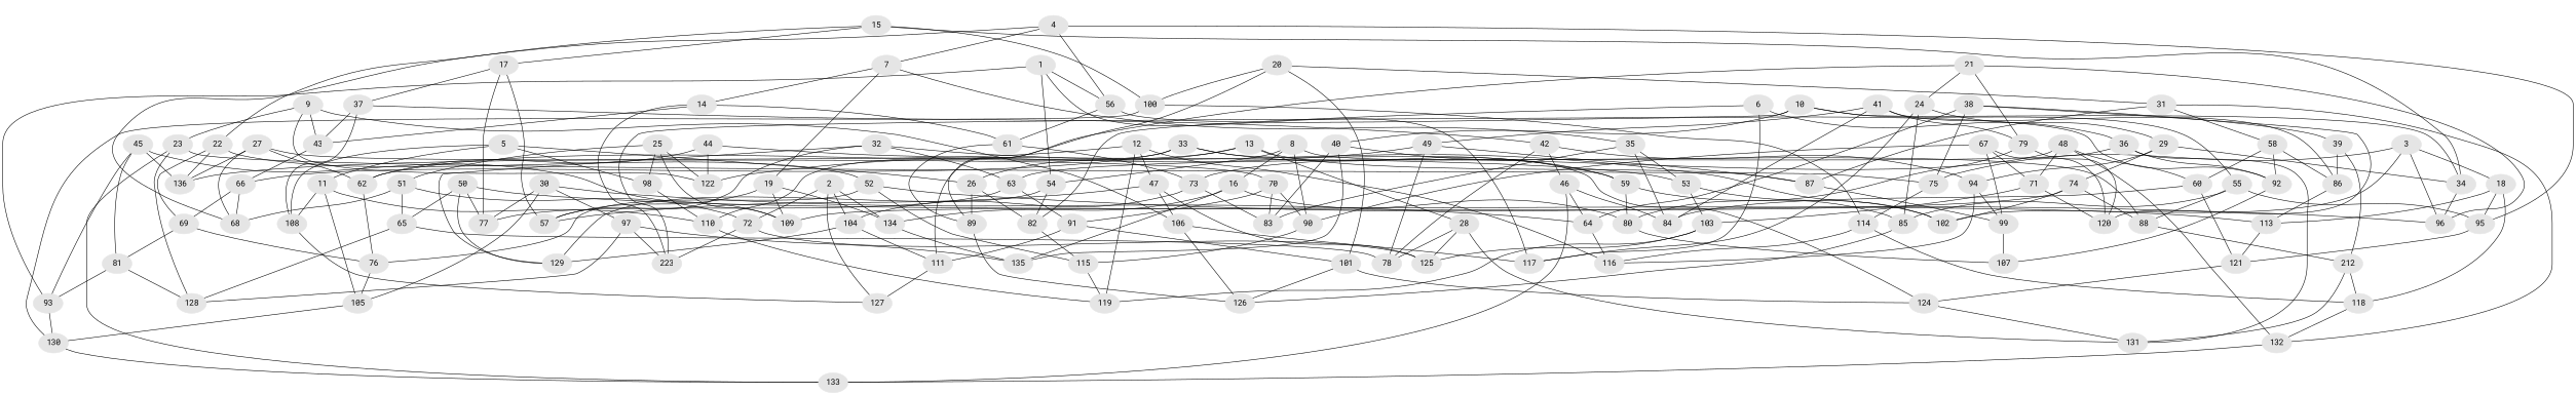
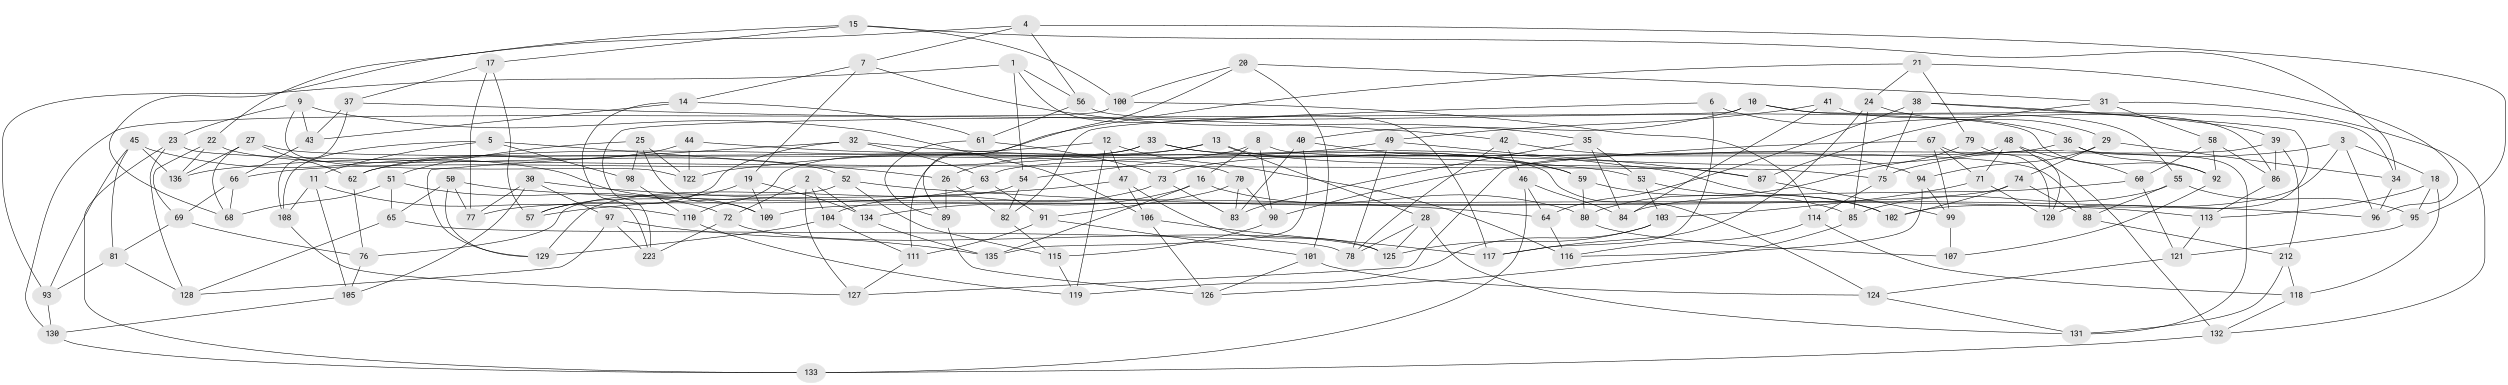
  graph {
    fontname="Roboto Mono"
    node [color=gray90 fontname="Roboto Mono" style=filled]
    edge [fontname="Roboto Mono"]
    1
    54
    56
    93
    117
    82
    129
    61
    92
    130
    2
    72
    104
    127
    134
    n16 [label=223]
    125
    111
    135
    3
    18
    75
    96
    102
    95
    113
    118
    114
    4
    7
    68
    14
    19
    35
    121
    5
    11
    26
    98
    108
    105
    110
    89
    6
    36
    131
    63
    44
    122
    62
    53
    115
    43
    57
    109
    83
    84
    8
    16
    88
    90
    80
    n63 [label=212]
    9
    23
    106
    128
    133
    66
    126
    10
    34
    40
    55
    59
    85
    119
    12
    47
    116
    136
    13
    28
    87
    78
    76
    99
    73
    15
    17
    22
    100
    37
    77
    52
    69
    107
    42
    132
    20
    31
    101
    58
    124
    21
    24
    79
    29
    120
    81
    74
    94
    25
    51
    65
    27
    70
    91
    30
    64
    97
    86
    60
    32
    33
    103
    46
    38
    39
    41
    49
    45
    48
    71
    50
    67
    1 -- 54
    1 -- 56
    1 -- 93
    1 -- 117
    54 -- 82
    54 -- 129
    56 -- 61
    56 -- 92
    93 -- 130
    82 -- 115
    61 -- 89
    61 -- 73
    92 -- 107
    130 -- 133
    2 -- 72
    2 -- 104
    2 -- 127
    2 -- 134
    72 -- n16
    72 -- 125
    104 -- 129
    104 -- 111
    134 -- 135
    111 -- 127
    3 -- 18
    3 -- 75
    3 -- 96
    3 -- 102
    18 -- 95
    18 -- 113
    18 -- 118
    75 -- 114
    95 -- 121
    113 -- 121
    118 -- 132
    114 -- 118
    114 -- 116
    4 -- 56
    4 -- 95
    4 -- 7
    4 -- 68
    7 -- 14
    7 -- 19
    7 -- 35
    14 -- 61
    14 -- n16
    14 -- 43
    19 -- 134
    19 -- 57
    19 -- 109
    35 -- 53
    35 -- 83
    35 -- 84
    121 -- 124
    5 -- 11
    5 -- 26
    5 -- 98
    5 -- 108
    11 -- 108
    11 -- 105
    11 -- 110
    26 -- 82
    26 -- 89
    98 -- 110
    108 -- 127
    105 -- 130
    110 -- 119
    89 -- 126
    6 -- 117
    6 -- 82
    6 -- 36
    36 -- 92
    36 -- 131
    36 -- 63
    63 -- 77
    63 -- 91
    44 -- 122
    44 -- 62
    44 -- 53
    62 -- 76
    53 -- 102
    53 -- 103
    115 -- 119
    43 -- 66
    8 -- 54
    8 -- 16
    8 -- 88
    8 -- 90
    16 -- 134
    16 -- 135
    16 -- 80
    88 -- n63
    90 -- 115
    80 -- 107
    n63 -- 118
    n63 -- 131
    9 -- 122
    9 -- 43
    9 -- 23
    9 -- 106
    23 -- 75
    23 -- 128
    23 -- 133
    106 -- 117
    106 -- 126
    66 -- 68
    66 -- 69
    10 -- n16
    10 -- 34
    10 -- 40
    10 -- 55
    34 -- 96
    40 -- 135
    40 -- 83
    40 -- 59
    55 -- 95
    55 -- 88
    55 -- 85
    59 -- 80
    59 -- 85
    85 -- 126
    12 -- 119
    12 -- 47
    12 -- 116
    12 -- 136
    47 -- 125
    47 -- 57
    47 -- 106
    13 -- 26
    13 -- 62
    13 -- 28
    13 -- 87
    28 -- 125
    28 -- 131
    28 -- 78
    87 -- 99
    76 -- 105
    99 -- 107
    73 -- 104
    73 -- 83
    15 -- 34
    15 -- 17
    15 -- 22
    15 -- 100
    17 -- 57
    17 -- 37
    17 -- 77
    22 -- 136
    22 -- 52
    22 -- 69
    100 -- 130
    100 -- 114
    37 -- 108
    37 -- 43
    37 -- 42
    52 -- 96
    52 -- 115
    52 -- 76
    69 -- 76
    69 -- 81
    42 -- 78
    42 -- 94
    42 -- 46
    132 -- 133
    20 -- 89
    20 -- 100
    20 -- 31
    20 -- 101
    31 -- 87
    31 -- 132
    31 -- 58
    101 -- 126
    101 -- 124
    58 -- 92
    58 -- 86
    58 -- 60
    124 -- 131
    21 -- 111
    21 -- 96
    21 -- 24
    21 -- 79
    24 -- 117
    24 -- 85
    24 -- 29
    79 -- 80
    79 -- 120
    29 -- 34
    29 -- 74
    29 -- 94
    81 -- 93
    81 -- 128
    74 -- 102
    74 -- 109
    74 -- 88
    94 -- 116
    94 -- 99
    25 -- 98
    25 -- 122
    25 -- 109
    25 -- 51
    51 -- 72
    51 -- 68
    51 -- 65
    65 -- 128
    65 -- 78
    27 -- 68
    27 -- 62
    27 -- 136
    27 -- 70
    70 -- 83
    70 -- 90
    70 -- 91
    91 -- 111
    91 -- 101
    30 -- 105
    30 -- 77
    30 -- 64
    30 -- 97
    64 -- 116
    97 -- n16
    97 -- 135
    97 -- 128
    86 -- 113
    60 -- 121
    60 -- 84
    32 -- 129
    32 -- 102
    32 -- 63
    32 -- 57
    33 -- 110
    33 -- 66
    33 -- 59
    33 -- 124
    103 -- 125
    103 -- 119
    46 -- 84
    46 -- 133
    46 -- 64
    38 -- 75
    38 -- 120
    38 -- 64
    38 -- 39
+   39 -- 127
    39 -- n63
    39 -- 86
    41 -- 84
-   41 -- 79
    41 -- 86
    41 -- 49
    49 -- 122
    49 -- 87
    49 -- 78
    45 -- 93
    45 -- 109
    45 -- 136
    45 -- 81
    48 -- 73
    48 -- 132
    48 -- 60
    48 -- 71
    71 -- 120
    71 -- 103
    50 -- 129
    50 -- 113
    50 -- 77
    50 -- 65
    67 -- 90
    67 -- 99
    67 -- 120
    67 -- 71
  }
